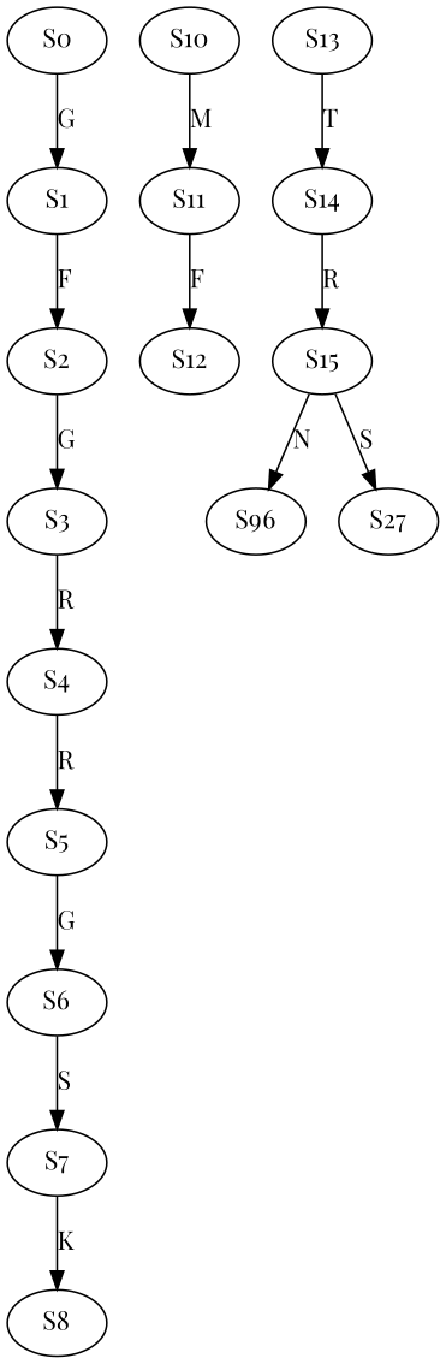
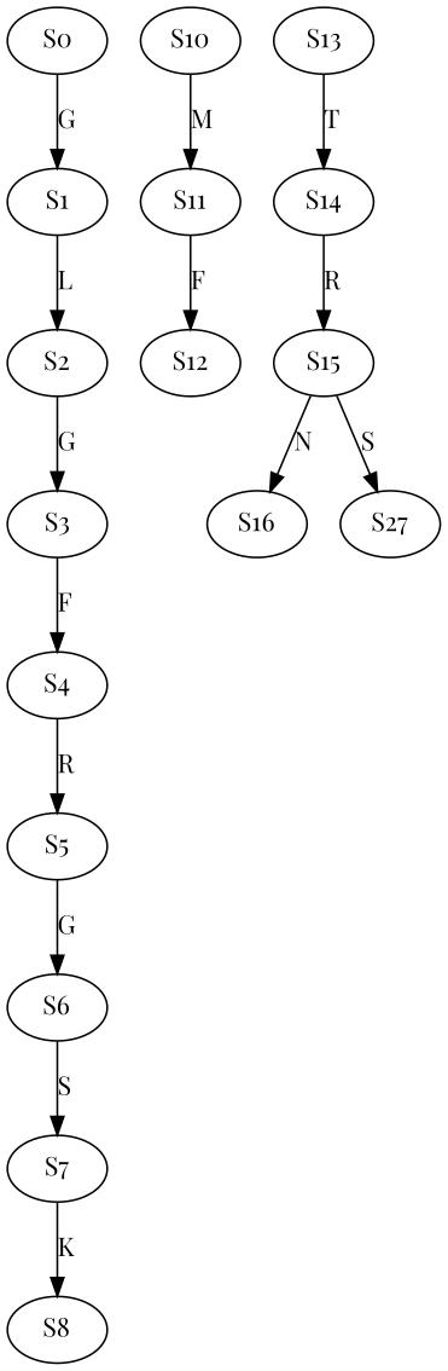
  strict digraph {
    fontname="Playfair Display"
    node [fontname="Playfair Display"]
    edge [fontname="Playfair Display"]
    S0
    S1
    S2
    S3
    S4
    S5
    S6
    S7
    S8
    S10
    S11
    S12
    S13
    S14
    S15
-   S16 [label=S96]
+   S16
    n17 [label=S27]
    S0 -> S1 [label=G]
-   S1 -> S2 [label=F]
+   S1 -> S2 [label=L]
    S2 -> S3 [label=G]
-   S3 -> S4 [label=R]
+   S3 -> S4 [label=F]
    S4 -> S5 [label=R]
    S5 -> S6 [label=G]
    S6 -> S7 [label=S]
    S7 -> S8 [label=K]
    S10 -> S11 [label=M]
    S11 -> S12 [label=F]
    S13 -> S14 [label=T]
    S14 -> S15 [label=R]
    S15 -> S16 [label=N]
    S15 -> n17 [label=S]
  }
